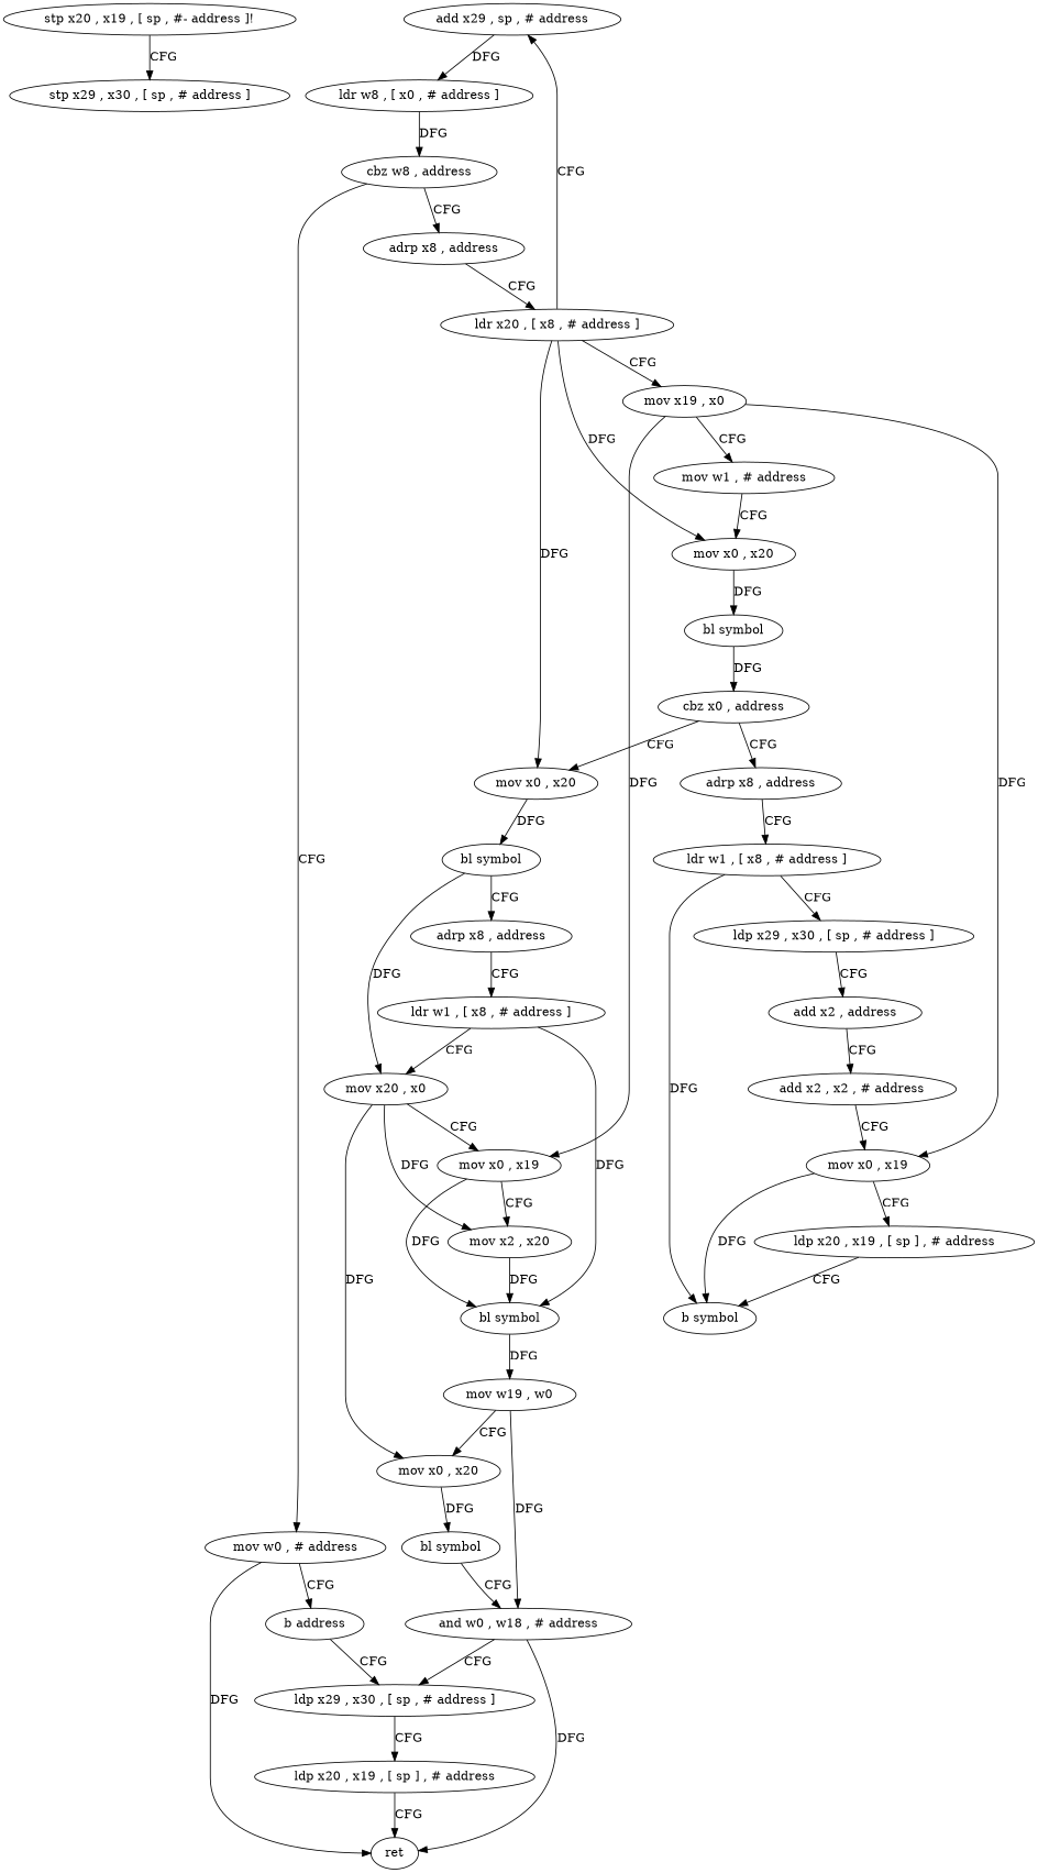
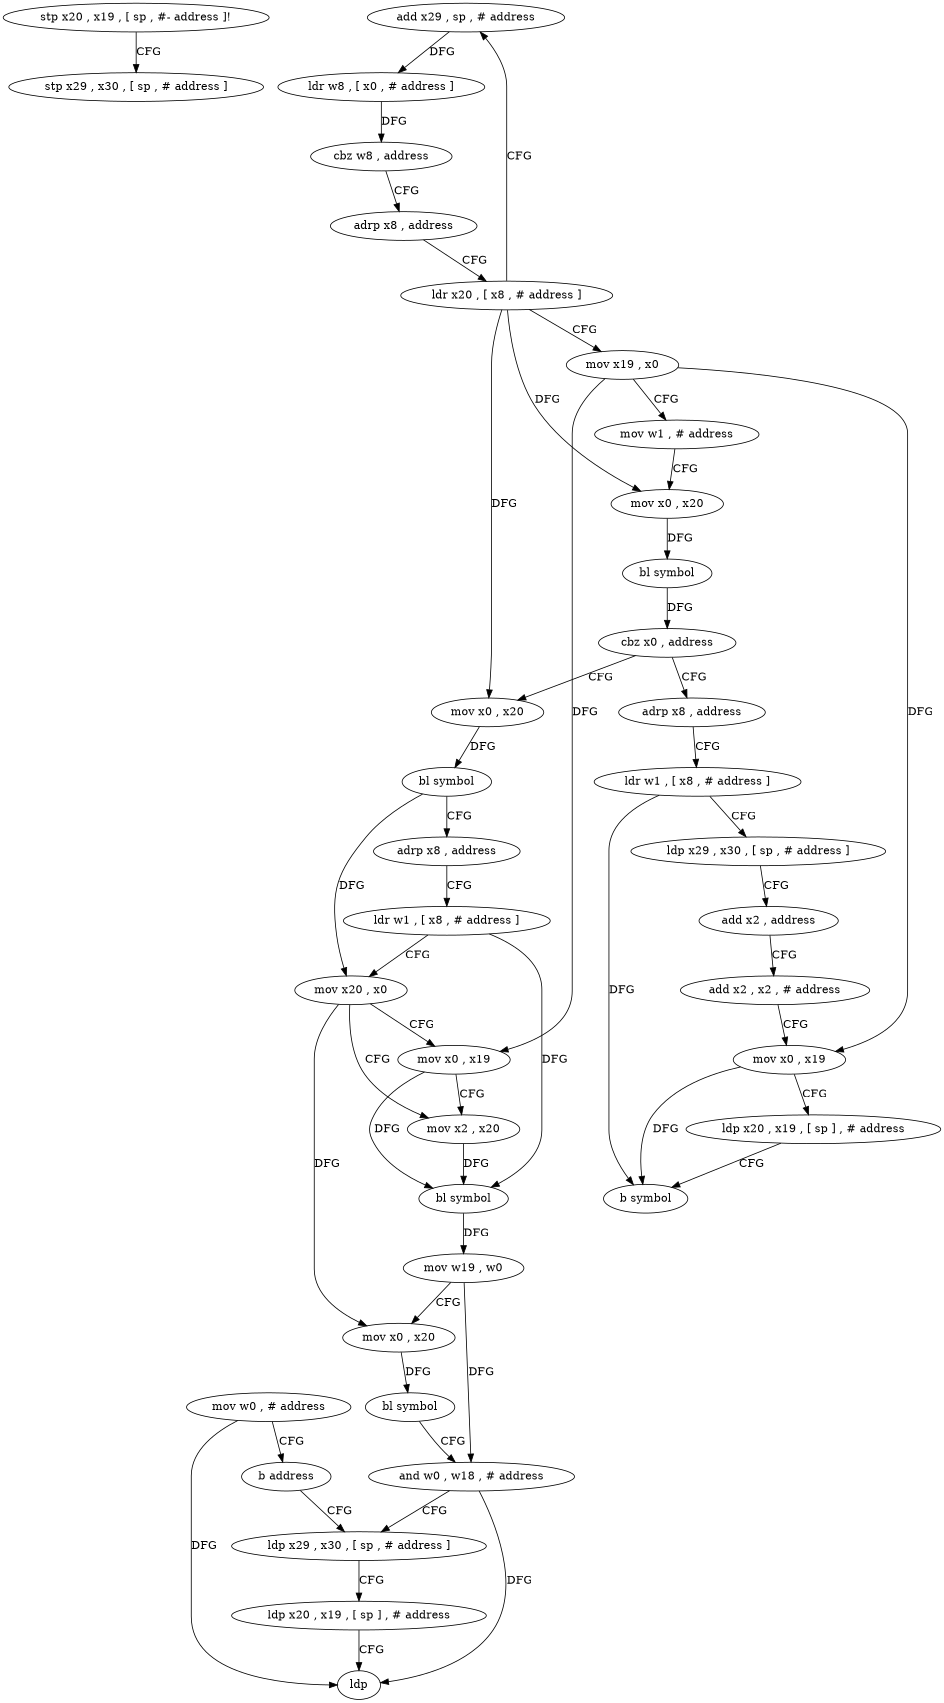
  digraph {
    n1 [label="stp x20 , x19 , [ sp , #- address ]!"]
    n2 [label="stp x29 , x30 , [ sp , # address ]"]
    n3 [label="add x29 , sp , # address"]
    n4 [label="ldr w8 , [ x0 , # address ]"]
    n5 [label="cbz w8 , address"]
    n6 [label="adrp x8 , address"]
    n7 [label="mov w0 , # address"]
    n8 [label="ldr x20 , [ x8 , # address ]"]
    n9 [label="b address"]
-   n10 [label=ret]
+   n10 [label=ldp]
    n11 [label="mov x19 , x0"]
    n12 [label="mov x0 , x20"]
    n13 [label="mov x0 , x20"]
    n14 [label="ldp x29 , x30 , [ sp , # address ]"]
    n15 [label="mov w1 , # address"]
    n16 [label="mov x0 , x19"]
    n17 [label="mov x0 , x19"]
    n18 [label="bl symbol"]
    n19 [label="bl symbol"]
    n20 [label="b symbol"]
    n21 [label="ldp x20 , x19 , [ sp ] , # address"]
    n22 [label="bl symbol"]
    n23 [label="mov x2 , x20"]
    n24 [label="cbz x0 , address"]
    n25 [label="adrp x8 , address"]
    n26 [label="ldr w1 , [ x8 , # address ]"]
    n27 [label="ldp x29 , x30 , [ sp , # address ]"]
    n28 [label="adrp x8 , address"]
    n29 [label="mov x20 , x0"]
    n30 [label="ldp x20 , x19 , [ sp ] , # address"]
    n31 [label="add x2 , address"]
    n32 [label="add x2 , x2 , # address"]
    n33 [label="ldr w1 , [ x8 , # address ]"]
    n34 [label="mov x0 , x20"]
    n35 [label="mov w19 , w0"]
    n36 [label="bl symbol"]
    n37 [label="and w0 , w18 , # address"]
    n1 -> n2 [label=CFG]
    n3 -> n4 [label=DFG]
    n4 -> n5 [label=DFG]
    n5 -> n6 [label=CFG]
-   n5 -> n7 [label=CFG]
    n6 -> n8 [label=CFG]
    n7 -> n9 [label=CFG]
    n7 -> n10 [label=DFG]
    n8 -> n3 [label=CFG]
    n8 -> n11 [label=CFG]
    n8 -> n12 [label=DFG]
    n8 -> n13 [label=DFG]
    n9 -> n14 [label=CFG]
    n11 -> n15 [label=CFG]
    n11 -> n16 [label=DFG]
    n11 -> n17 [label=DFG]
    n12 -> n18 [label=DFG]
    n13 -> n19 [label=DFG]
    n14 -> n30 [label=CFG]
    n15 -> n12 [label=CFG]
    n16 -> n20 [label=DFG]
    n16 -> n21 [label=CFG]
    n17 -> n22 [label=DFG]
    n17 -> n23 [label=CFG]
    n18 -> n24 [label=DFG]
    n19 -> n28 [label=CFG]
    n19 -> n29 [label=DFG]
    n21 -> n20 [label=CFG]
    n22 -> n35 [label=DFG]
    n23 -> n22 [label=DFG]
    n24 -> n13 [label=CFG]
    n24 -> n25 [label=CFG]
    n25 -> n26 [label=CFG]
    n26 -> n20 [label=DFG]
    n26 -> n27 [label=CFG]
    n27 -> n31 [label=CFG]
    n28 -> n33 [label=CFG]
    n29 -> n17 [label=CFG]
-   n29 -> n23 [label=DFG]
+   n29 -> n23 [label=CFG]
    n29 -> n34 [label=DFG]
    n30 -> n10 [label=CFG]
    n31 -> n32 [label=CFG]
    n32 -> n16 [label=CFG]
    n33 -> n22 [label=DFG]
    n33 -> n29 [label=CFG]
    n34 -> n36 [label=DFG]
    n35 -> n34 [label=CFG]
    n35 -> n37 [label=DFG]
    n36 -> n37 [label=CFG]
    n37 -> n10 [label=DFG]
    n37 -> n14 [label=CFG]
  }
